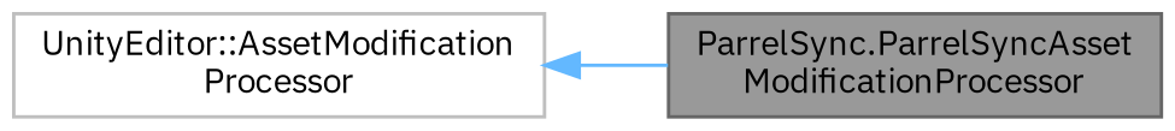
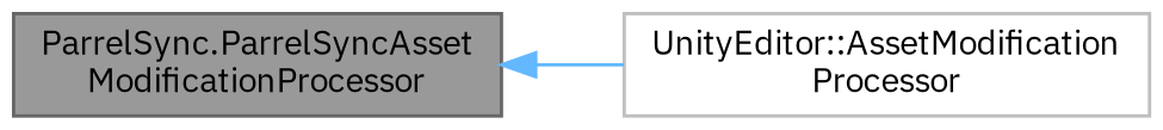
  digraph {
    rankdir=LR
    fontname="IBM Plex Sans"
    node [fontname="IBM Plex Sans" fontsize=10 shape=box style=filled]
    n1 [color=gray40 fillcolor=grey60 fontcolor=black height=0.2 label="ParrelSync.ParrelSyncAsset\lModificationProcessor" width=0.4]
    n2 [color=grey75 fillcolor=white height=0.2 label="UnityEditor::AssetModification\lProcessor" width=0.4]
-   n2 -> n1 [color=steelblue1 dir=back fontname="IBM Plex Sans" fontsize=10 labelfontname=Helvetica labelfontsize=10 style=solid]
+   n1 -> n2 [color=steelblue1 dir=back fontname="IBM Plex Sans" fontsize=10 labelfontname=Helvetica labelfontsize=10 style=solid]
  }
